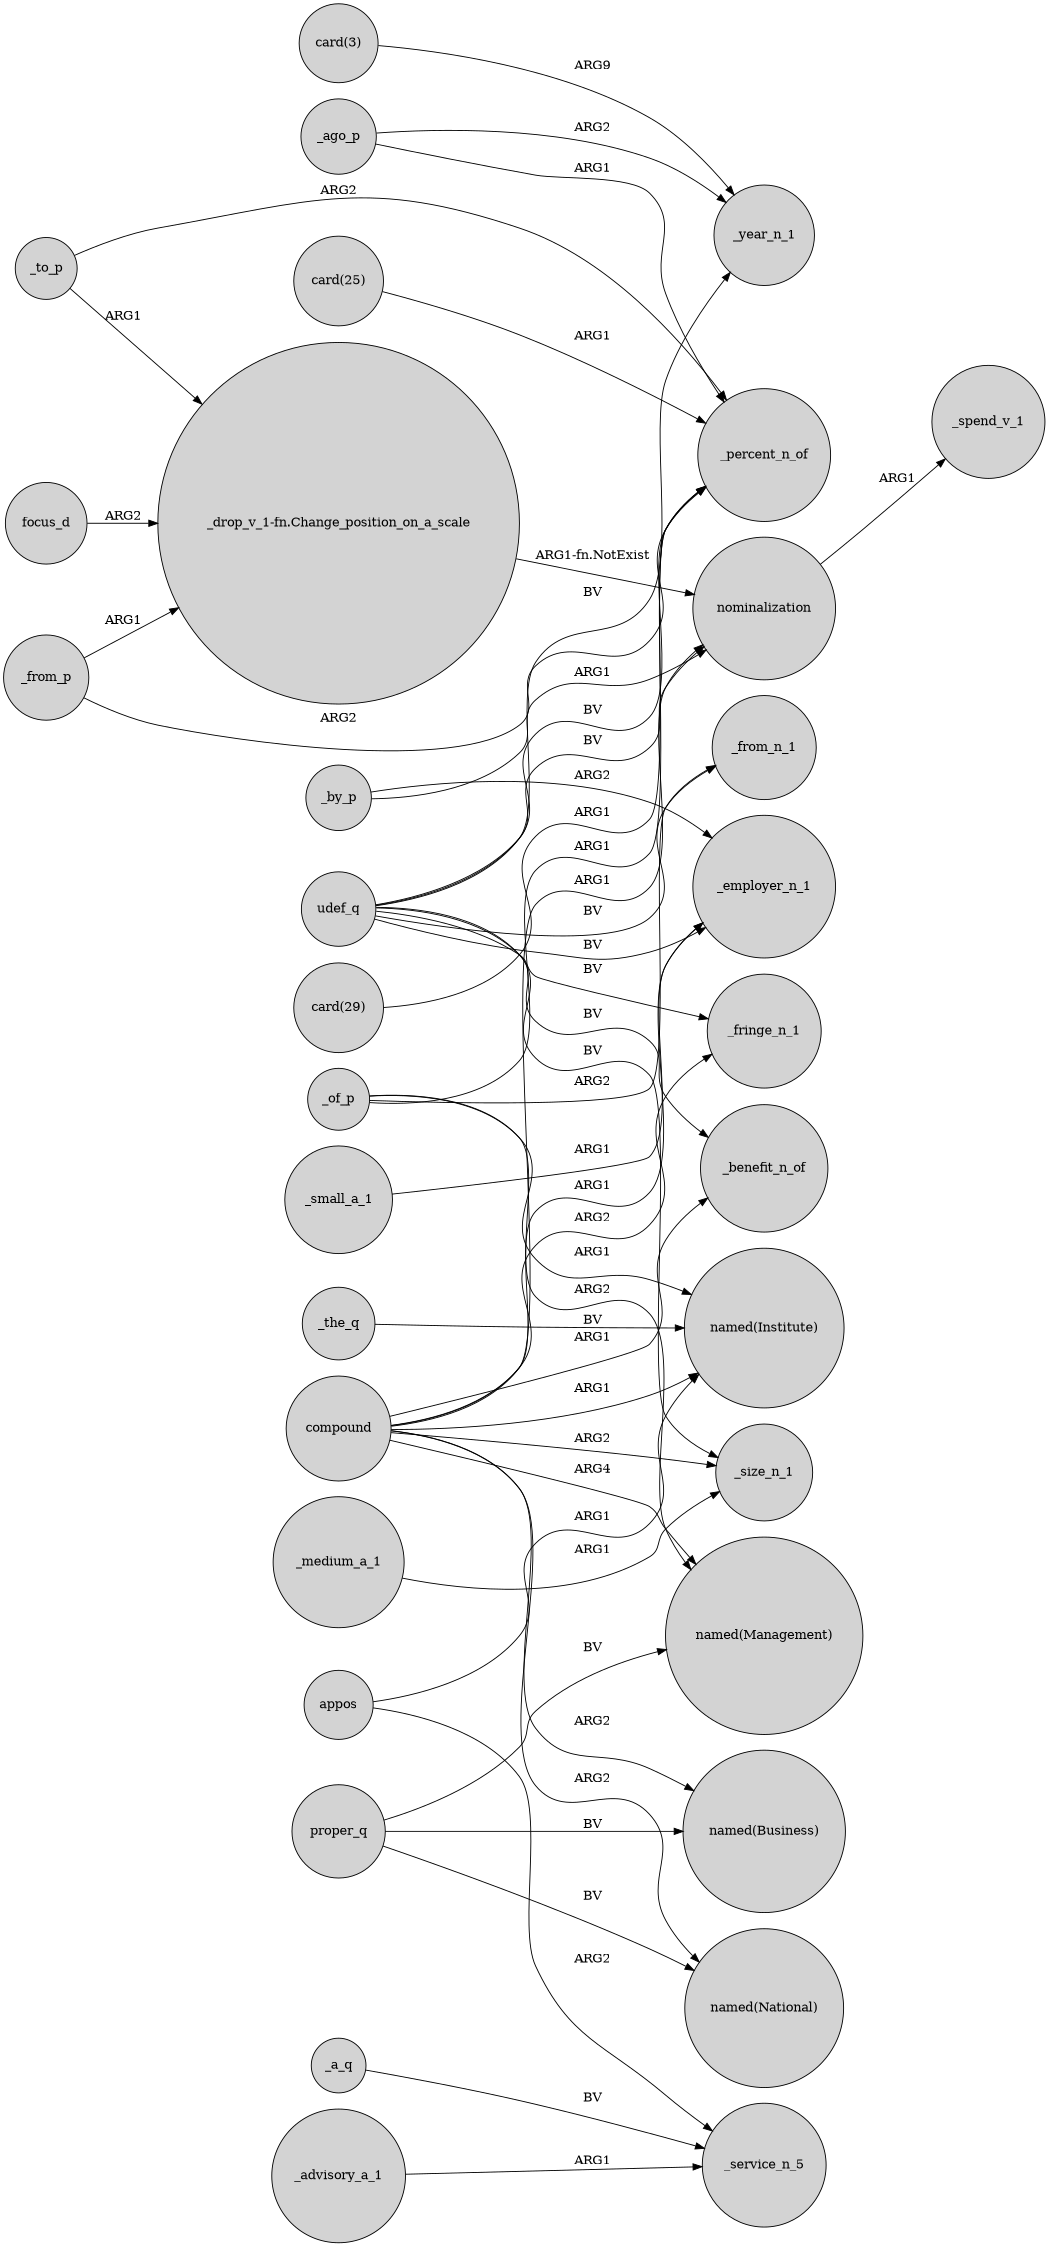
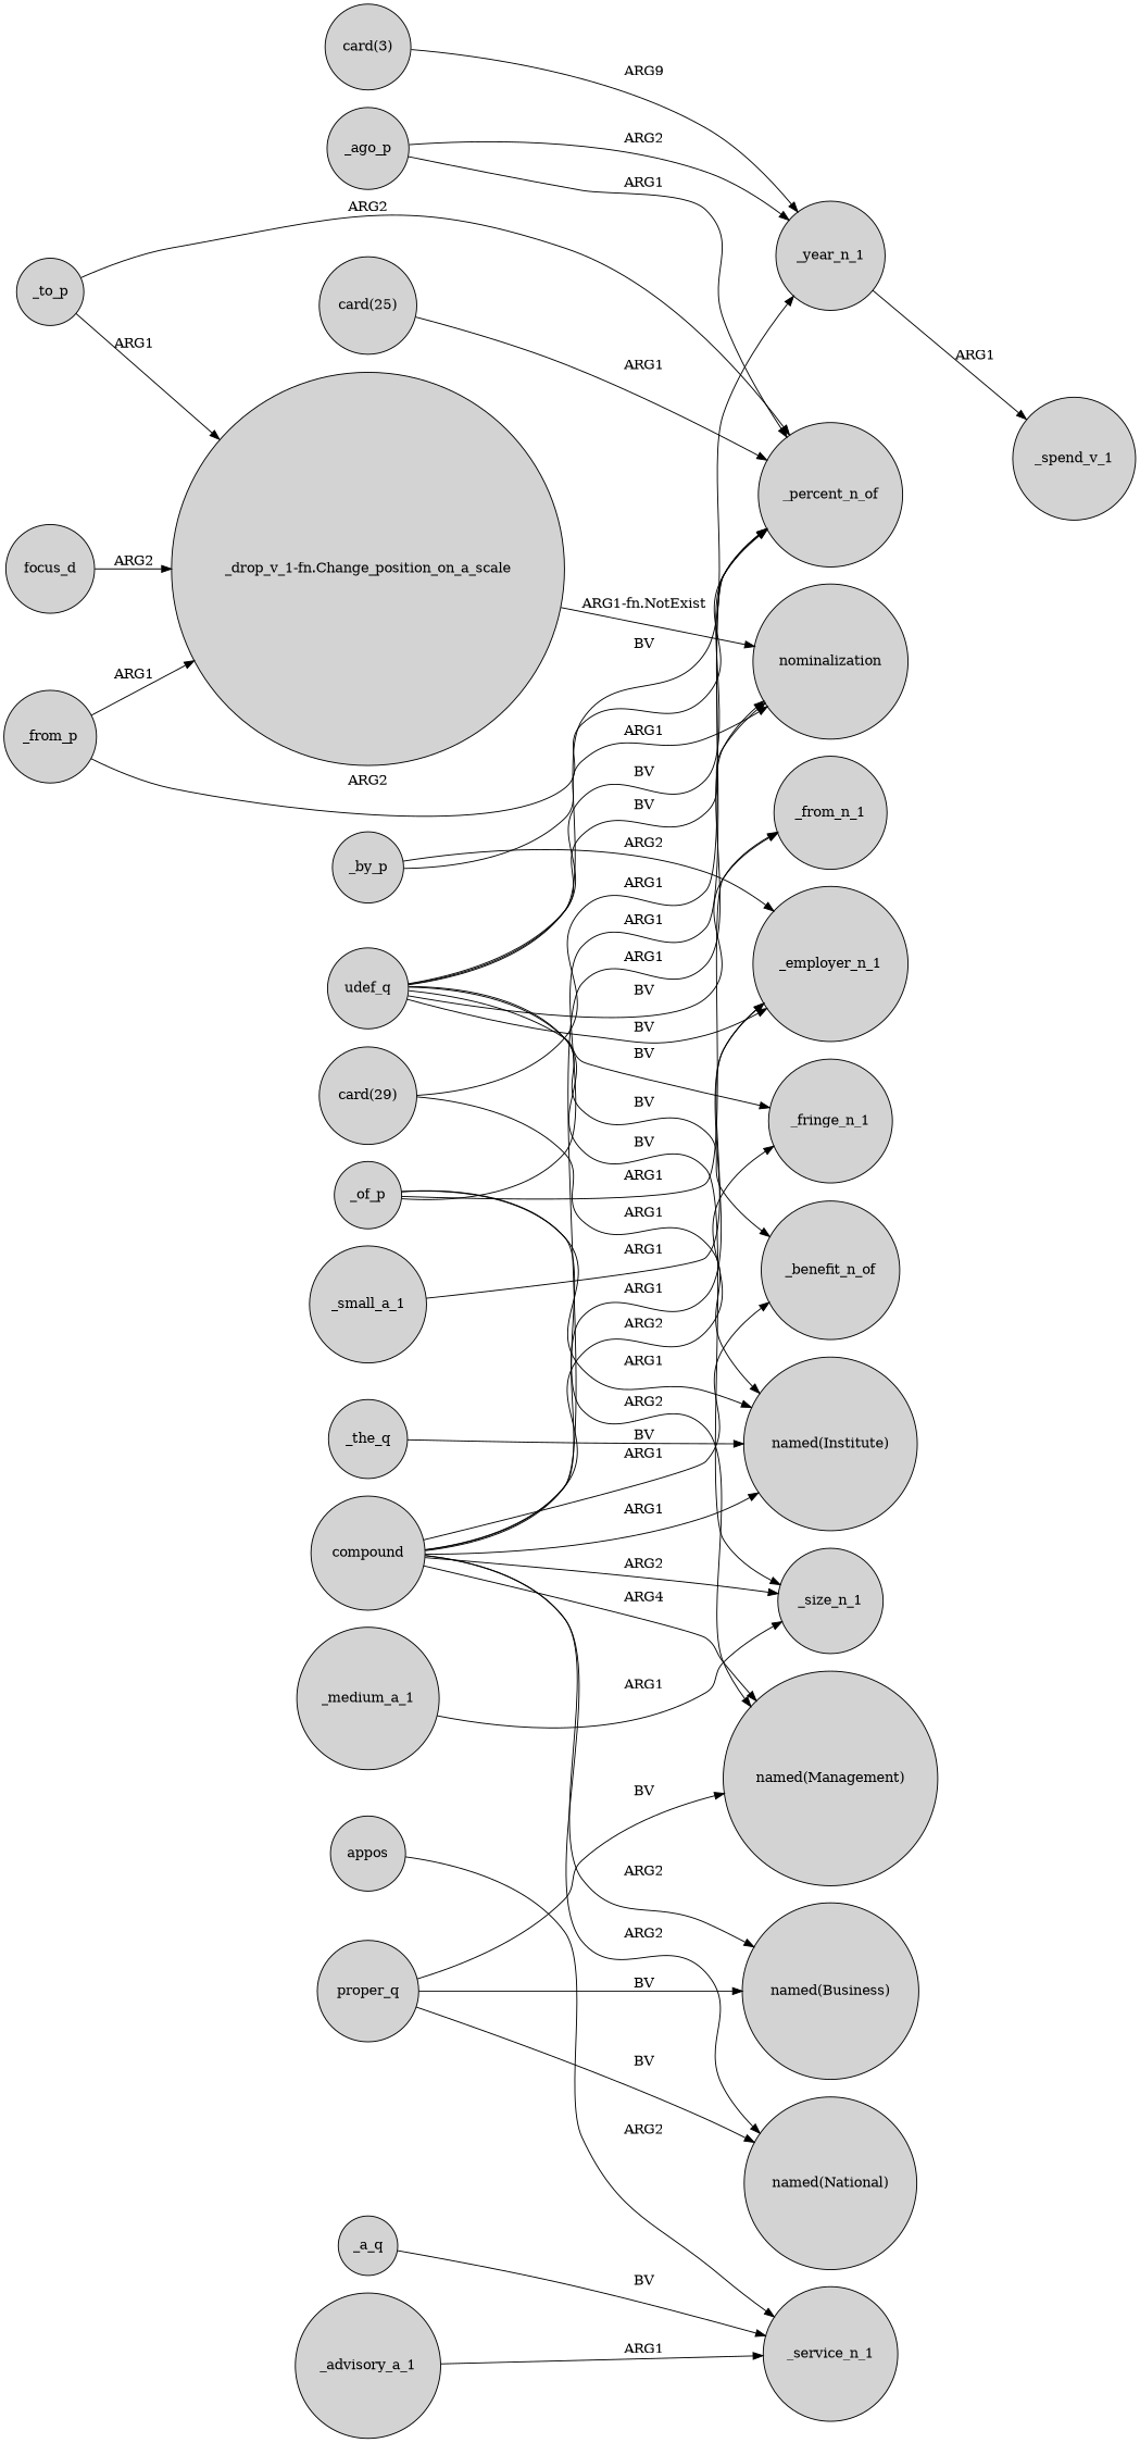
  digraph {
    rankdir=LR
    node [shape=circle style=filled]
    n1 [label=_from_n_1]
    udef_q
    nominalization
    _size_n_1
    _percent_n_of
    _employer_n_1
    _year_n_1
    _benefit_n_of
    _fringe_n_1
    _spend_v_1
    _of_p
    "named(Institute)"
    "named(Management)"
    proper_q
    "named(Business)"
    "named(National)"
    "card(25)"
    _medium_a_1
    compound
    _advisory_a_1
-   _service_n_1 [label=_service_n_5]
+   _service_n_1
    _by_p
    _ago_p
    appos
    _the_q
    _to_p
    "_drop_v_1-fn.Change_position_on_a_scale"
    _a_q
    "card(29)"
    "card(3)"
    _small_a_1
    _from_p
    focus_d
    udef_q -> n1 [label=BV]
    udef_q -> nominalization [label=BV]
    udef_q -> _size_n_1 [label=BV]
    udef_q -> _percent_n_of [label=BV]
    udef_q -> _employer_n_1 [label=BV]
    udef_q -> _year_n_1 [label=BV]
    udef_q -> _benefit_n_of [label=BV]
    udef_q -> _fringe_n_1 [label=BV]
-   nominalization -> _spend_v_1 [label=ARG1]
-   _of_p -> n1 [label=ARG2]
+   _year_n_1 -> _spend_v_1 [label=ARG1]
+   _of_p -> n1 [label=ARG1]
    _of_p -> _percent_n_of [label=ARG1]
    _of_p -> "named(Institute)" [label=ARG1]
    _of_p -> "named(Management)" [label=ARG2]
    proper_q -> "named(Management)" [label=BV]
    proper_q -> "named(Business)" [label=BV]
    proper_q -> "named(National)" [label=BV]
    "card(25)" -> _percent_n_of [label=ARG1]
    _medium_a_1 -> _size_n_1 [label=ARG1]
    compound -> nominalization [label=ARG1]
    compound -> _size_n_1 [label=ARG2]
    compound -> _employer_n_1 [label=ARG1]
    compound -> _benefit_n_of [label=ARG1]
    compound -> _fringe_n_1 [label=ARG2]
    compound -> "named(Institute)" [label=ARG1]
    compound -> "named(Management)" [label=ARG4]
    compound -> "named(Business)" [label=ARG2]
    compound -> "named(National)" [label=ARG2]
    _advisory_a_1 -> _service_n_1 [label=ARG1]
    _by_p -> nominalization [label=ARG1]
    _by_p -> _employer_n_1 [label=ARG2]
    _ago_p -> _percent_n_of [label=ARG1]
    _ago_p -> _year_n_1 [label=ARG2]
-   appos -> "named(Institute)" [label=ARG1]
+   "card(29)" -> "named(Institute)" [label=ARG1]
    appos -> _service_n_1 [label=ARG2]
    _the_q -> "named(Institute)" [label=BV]
    _to_p -> _percent_n_of [label=ARG2]
    _to_p -> "_drop_v_1-fn.Change_position_on_a_scale" [label=ARG1]
    "_drop_v_1-fn.Change_position_on_a_scale" -> nominalization [label="ARG1-fn.NotExist"]
    _a_q -> _service_n_1 [label=BV]
    "card(29)" -> _percent_n_of [label=ARG1]
    "card(3)" -> _year_n_1 [label=ARG9]
    _small_a_1 -> _employer_n_1 [label=ARG1]
    _from_p -> _percent_n_of [label=ARG2]
    _from_p -> "_drop_v_1-fn.Change_position_on_a_scale" [label=ARG1]
    focus_d -> "_drop_v_1-fn.Change_position_on_a_scale" [label=ARG2]
  }
